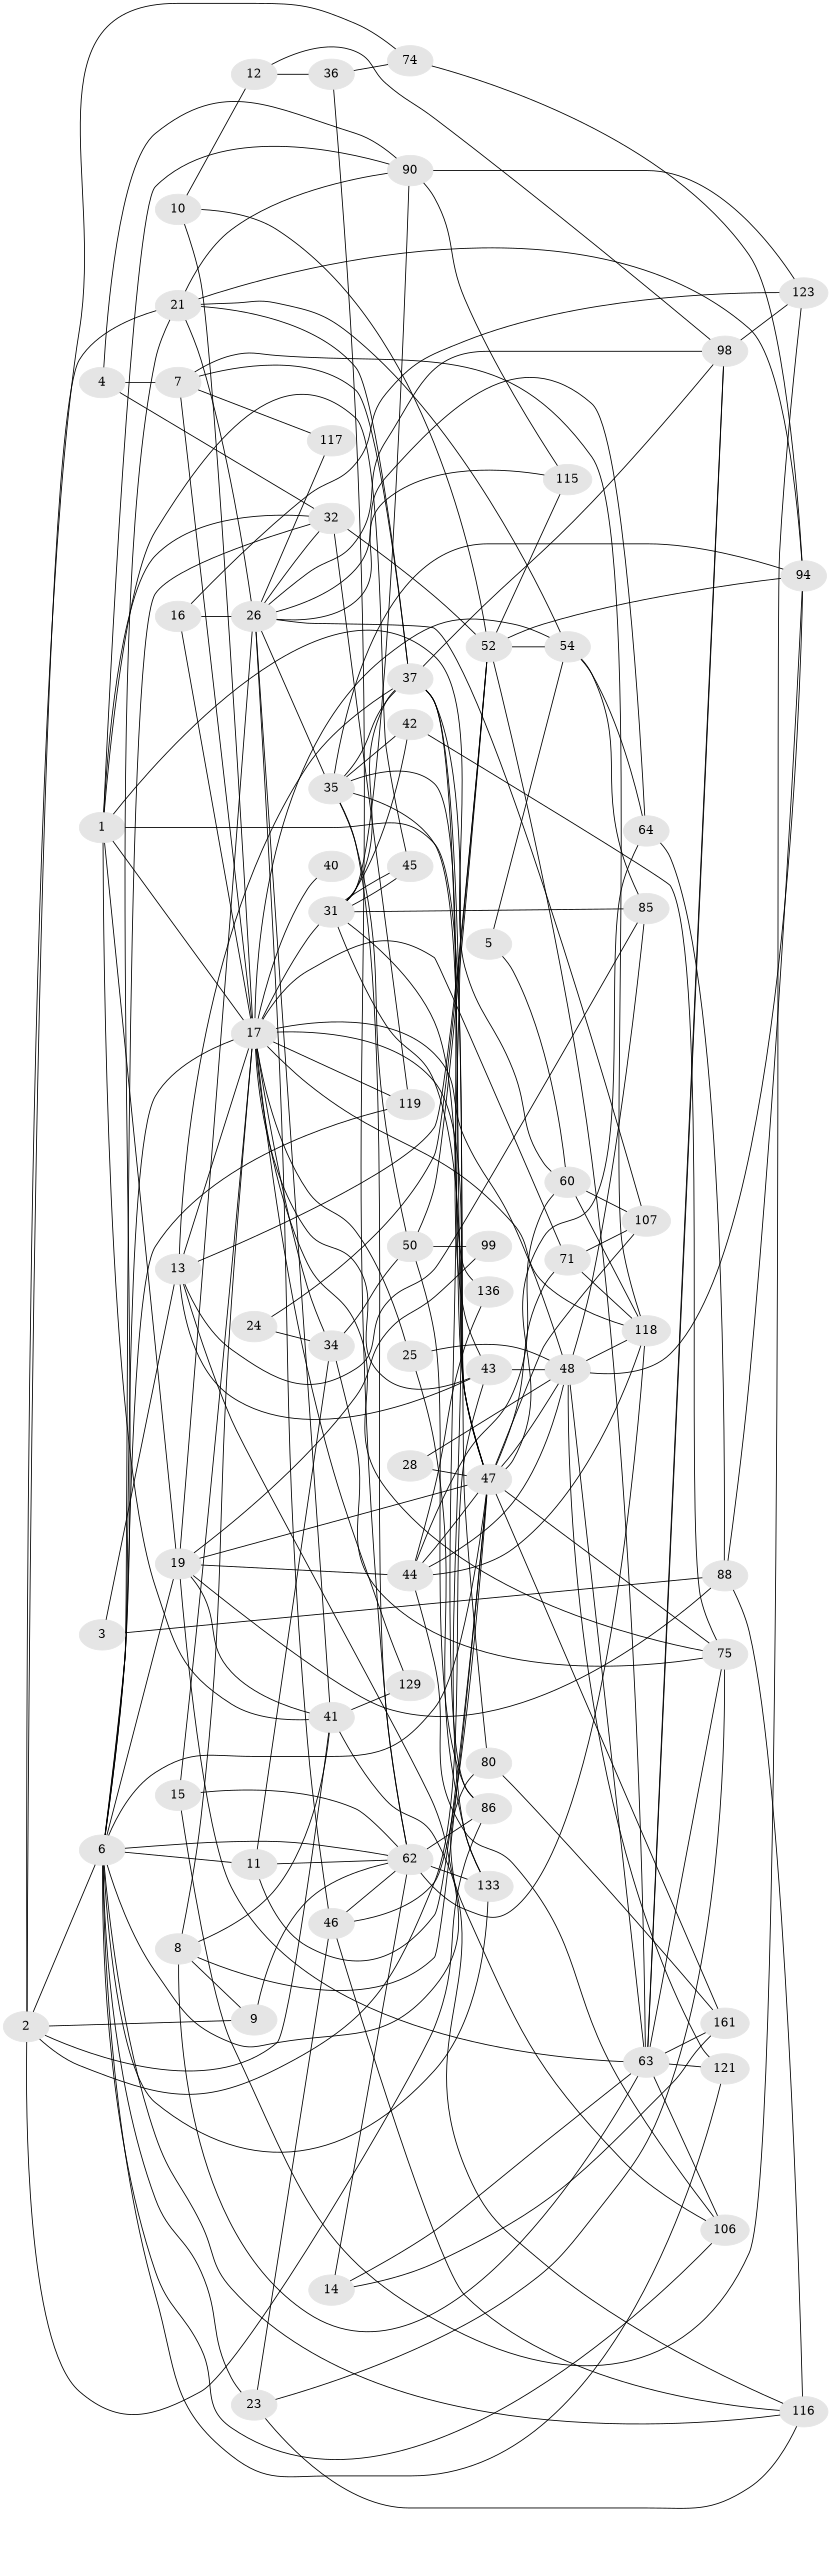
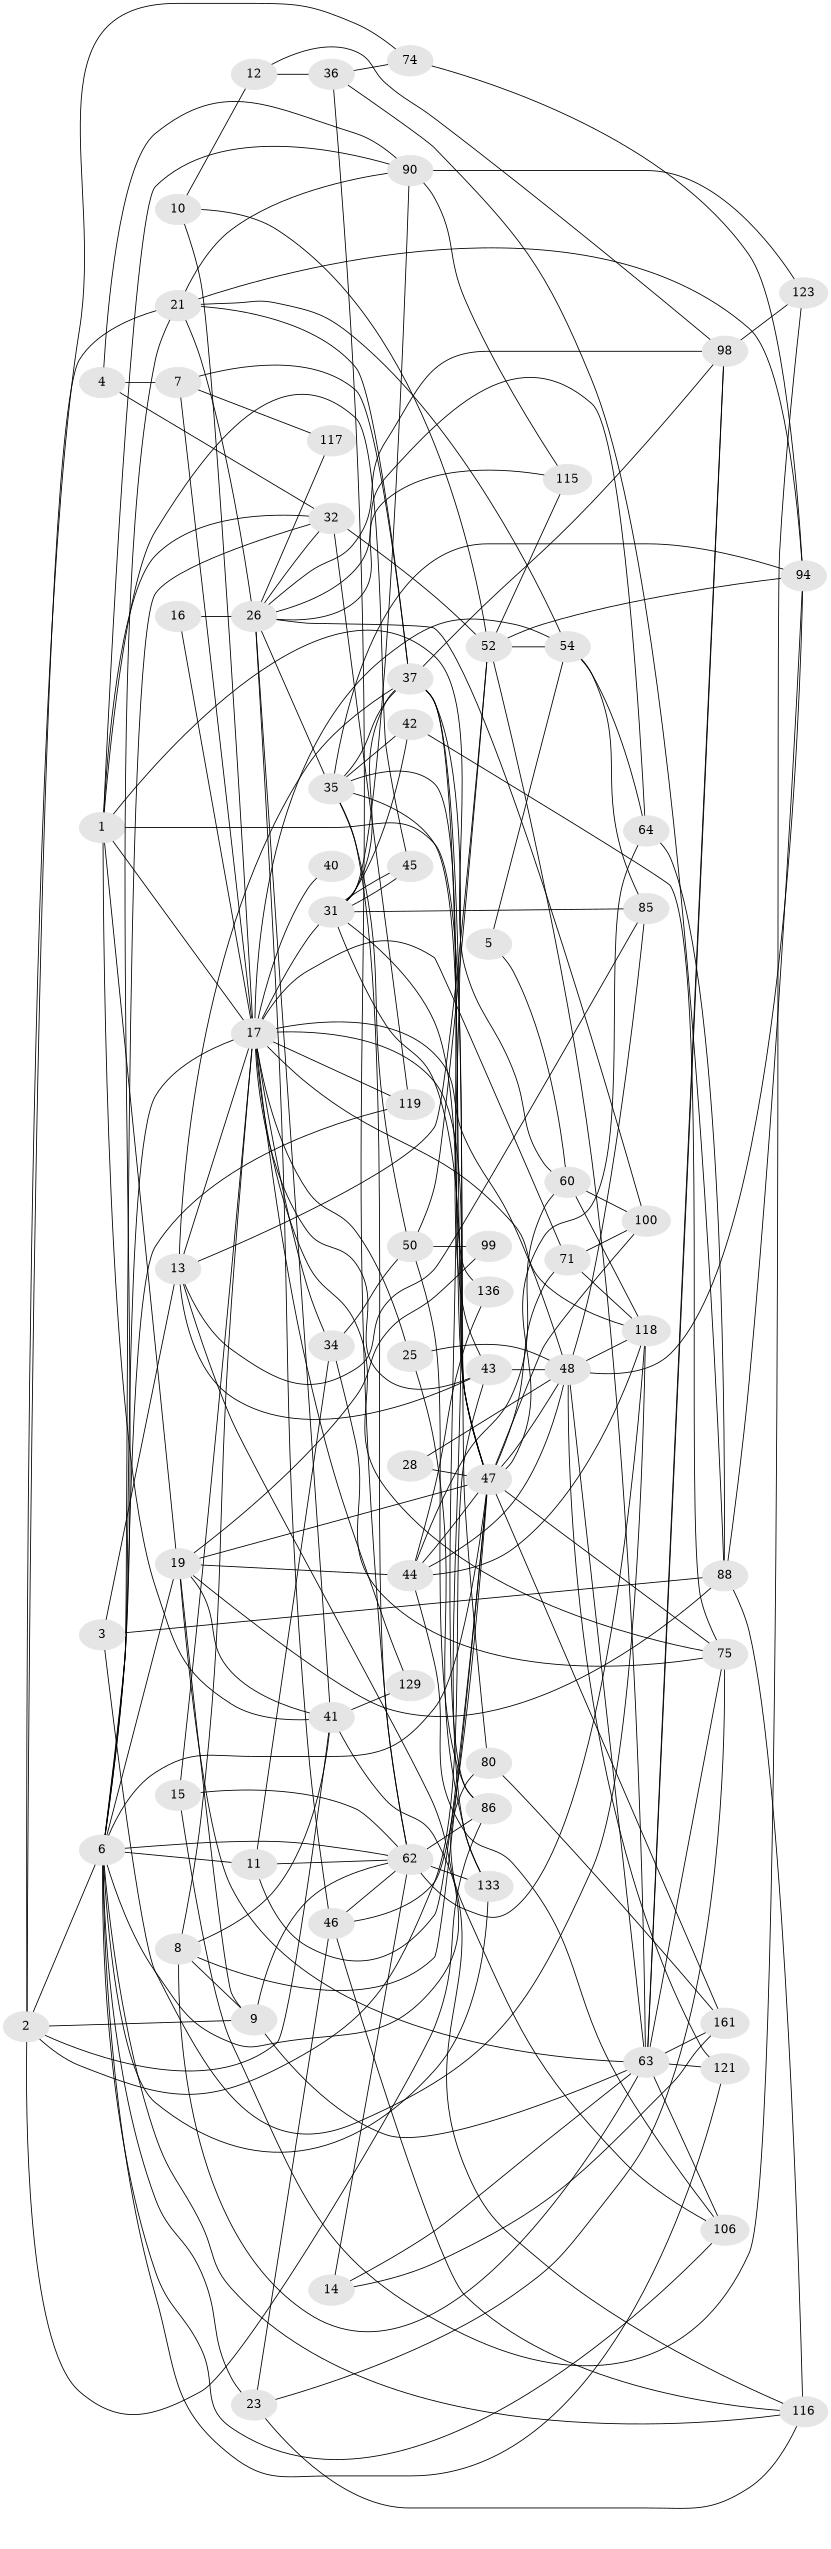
  graph {
    rankdir=LR
    node [color=gray90 style=filled]
    1 [super="+29+91"]
    17 [super="+73+66+18"]
    19 [super="+110+76"]
    32 [super="+78"]
    41 [super="+72"]
    45
    47 [super="+55+87+57"]
    60 [super="+112"]
    90 [super="+92"]
    43
    118
    54 [super="+58"]
    119
    34
    25
    31 [super="+70+38"]
    40
    48 [super="+51+77"]
    71
    75 [super="+132"]
    129
    88
    63 [super="+139+81"]
    26 [super="+101+27"]
    44 [super="+56"]
    99
    52 [super="+84+59"]
    116 [super="+126"]
    n29 [label=161]
    64 [super="+79"]
-   100 [label=107]
+   100
    123
    115
    2 [super="+20"]
    6 [super="+137+33+140+82"]
    9
    21 [super="+53"]
    74
    86
    11 [super="+111"]
    23 [super="+39"]
    62 [super="+68"]
    80
    106
    121
    133
    37 [super="+96"]
    94
    3 [super="+61"]
    13 [super="+120+141+30"]
    85
    4
    7
    117
    5
    46 [super="+97"]
    98 [super="+108"]
    8
    10
    12
    36 [super="+67"]
    50 [super="+104"]
    14
    15
    16
    35 [super="+49"]
    42
    136
-   24
    28
    1 -- 17 [weight=2]
    1 -- 19
    1 -- 32
    1 -- 41
    1 -- 45
    1 -- 47 [weight=2]
    1 -- 60
    1 -- 90
    17 -- 47
    17 -- 43
    17 -- 118
    17 -- 54
    17 -- 119
    17 -- 34
    17 -- 25
    17 -- 31
    17 -- 40 [weight=2]
    17 -- 48
    17 -- 71
    17 -- 75
    17 -- 129
    19 -- 41
    19 -- 47
    19 -- 88
    19 -- 63
-   19 -- 26
+   19 -- 9
    19 -- 44
    19 -- 99
    32 -- 119
    32 -- 52
    41 -- 129
    41 -- 116
    47 -- 48
    47 -- 71
    47 -- 75
    47 -- n29
    47 -- 64 [weight=2]
    47 -- 100
    60 -- 118
    60 -- 100
    90 -- 123
    90 -- 115
    43 -- 48
    54 -- 64
    54 -- 85
    34 -- 75
    34 -- 50
    25 -- 48
    25 -- 133
    31 -- 45
    31 -- 45
    31 -- 47
    31 -- 90
    31 -- 133
    31 -- 37
    31 -- 85 [weight=2]
    31 -- 42
    48 -- 118
    48 -- 63
    48 -- 121
    48 -- 94
    48 -- 85
    71 -- 118
    71 -- 100
    88 -- 116
    88 -- 94
    63 -- 75
    63 -- n29
    63 -- 106
    63 -- 121
    63 -- 98
    63 -- 98
    26 -- 32 [weight=2]
    26 -- 41
    26 -- 64
    26 -- 100
    26 -- 115 [weight=2]
    26 -- 117
    26 -- 46
    26 -- 98 [weight=2]
    26 -- 35
    44 -- 47
    44 -- 60
    44 -- 118
    44 -- 48
    44 -- 106
    44 -- 136
    52 -- 54
    52 -- 63
    52 -- 115
    52 -- 94
    64 -- 88
    2 -- 41
    2 -- 43
    2 -- 6 [weight=2]
    2 -- 9
    2 -- 21
    2 -- 74
    2 -- 86
    6 -- 17
    6 -- 19
    6 -- 32 [weight=2]
    6 -- 47 [weight=2]
    6 -- 119
    6 -- 116
    6 -- 21
    6 -- 11
    6 -- 23
    6 -- 62
    6 -- 80
    6 -- 106
    6 -- 121
    6 -- 133
+   9 -- 63
    9 -- 62
    21 -- 90
    21 -- 54
    21 -- 26
    21 -- 37
    21 -- 94
    74 -- 94
    11 -- 47
    11 -- 34
    11 -- 62
    23 -- 75
    23 -- 116
    23 -- 46
    62 -- 118
    62 -- 86 [weight=2]
    62 -- 133
    80 -- n29
    37 -- 47
    37 -- 43
    37 -- 80
    37 -- 98
-   7 -- 118
+   3 -- 118
    3 -- 88
    3 -- 13
    13 -- 17
    13 -- 43
    13 -- 52 [weight=2]
    13 -- 106
    13 -- 37
    13 -- 85
    4 -- 32
    4 -- 90
    4 -- 7
    7 -- 17
    7 -- 37
    7 -- 117
    5 -- 60
    5 -- 54
    46 -- 47 [weight=2]
    46 -- 116
    46 -- 62
    98 -- 123
    8 -- 17
    8 -- 41
    8 -- 47
    8 -- 63
    8 -- 9
    10 -- 17
    10 -- 52
    10 -- 12
    12 -- 98
    12 -- 36
+   36 -- 88
    36 -- 74
    36 -- 62
    50 -- 99
    50 -- 52
    50 -- 86
    14 -- 63
    14 -- n29
    14 -- 62
    15 -- 17
    15 -- 123
    15 -- 62
    16 -- 17
    16 -- 26
-   16 -- 123
    35 -- 86
    35 -- 62
    35 -- 37
    35 -- 94
    35 -- 50
    35 -- 42
    35 -- 136
    42 -- 75
-   24 -- 34
-   24 -- 52
    28 -- 47
    28 -- 48
  }
